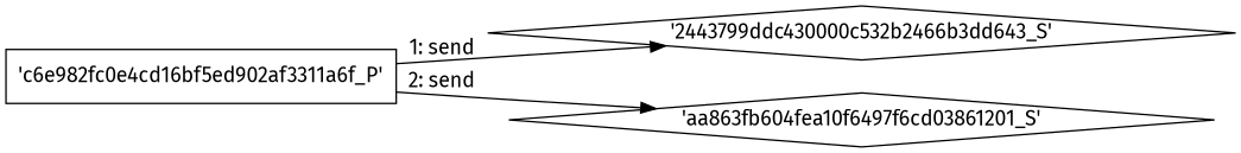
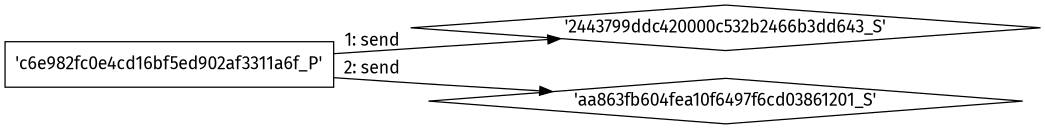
  digraph {
    engine=neato
    fixedsize=false
    fontname="Fira Sans"
    fontsize=10
    nodesep=0.3
    rankdir=LR
    ranksep=0
    splines=true
    node [fontname="Fira Sans" node_type=Socket shape=diamond]
    edge [fontname="Fira Sans"]
    "'c6e982fc0e4cd16bf5ed902af3311a6f_P'" [node_type=Process shape=box]
-   "'2443799ddc430000c532b2466b3dd643_S'"
+   "'2443799ddc430000c532b2466b3dd643_S'" [label="'2443799ddc420000c532b2466b3dd643_S'"]
    n3 [label="'aa863fb604fea10f6497f6cd03861201_S'"]
    "'c6e982fc0e4cd16bf5ed902af3311a6f_P'" -> "'2443799ddc430000c532b2466b3dd643_S'" [label="1: send"]
    "'c6e982fc0e4cd16bf5ed902af3311a6f_P'" -> n3 [label="2: send"]
  }
